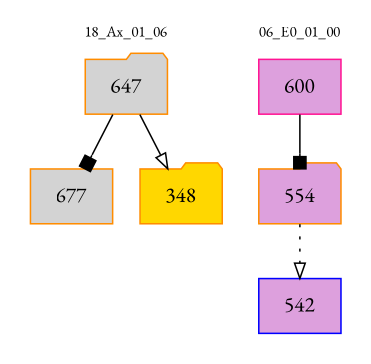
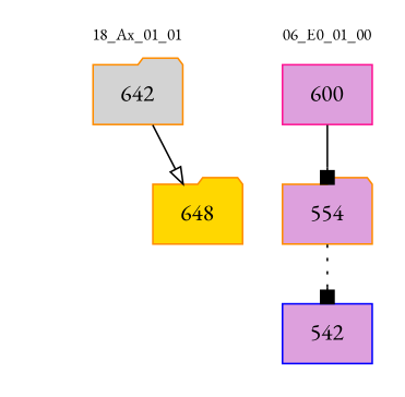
  digraph {
    fontname="EB Garamond"
    node [color=darkorange fillcolor=plum fontname="EB Garamond" shape=folder style=filled]
    edge [arrowhead=box color=black fontname="EB Garamond" style=solid]
-   n1 [fillcolor=lightgrey label=647]
-   n2 [fillcolor=lightgrey label=677 shape=box]
-   n3 [fillcolor=gold label=348]
+   n1 [fillcolor=lightgrey label=642]
+   n3 [fillcolor=gold label=648]
    n4 [label=554]
    n5 [color=blue label=542 shape=box]
    n6 [color=deeppink label=600 shape=box]
    subgraph cluster_1 {
      color=white
      fontsize=10
-     label="18_Ax_01_06"
+     label="18_Ax_01_01"
      n1
-     n2
      n3
    }
    subgraph cluster_2 {
      color=white
      fontsize=10
      label="06_E0_01_00"
      n4
      n5
      n6
    }
-   n1 -> n2
    n1 -> n3 [arrowhead=onormal]
-   n4 -> n5 [arrowhead=onormal style=dotted]
+   n4 -> n5 [style=dotted]
    n6 -> n4
  }
